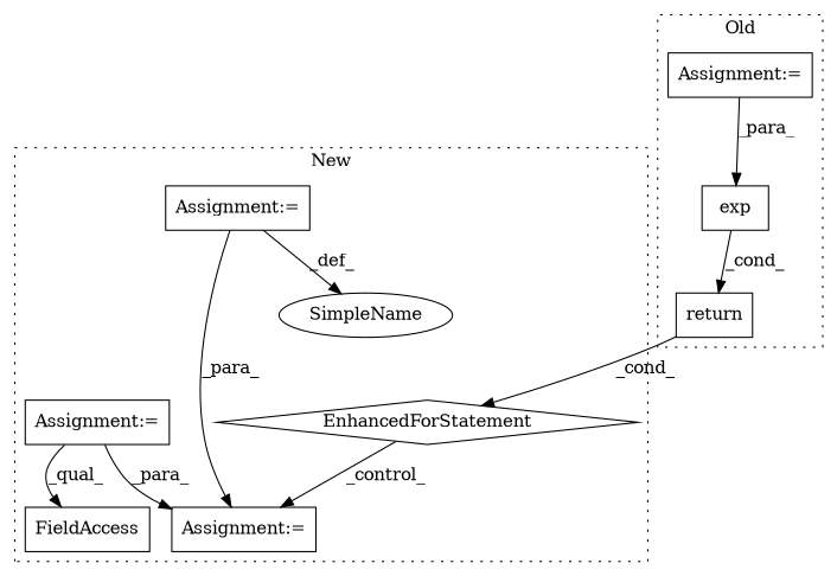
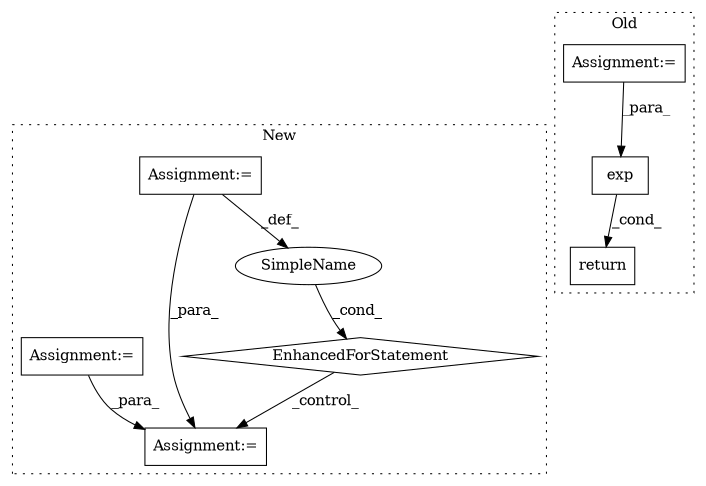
  digraph {
    fontname="DejaVu Serif"
    node [a=7 fontname="DejaVu Serif" l=1 s="1478,1573" shape=box]
    edge [fontname="DejaVu Serif"]
    n1 [a=32 l="4,1" label=exp s="1725,1732"]
    n2 [label="Assignment:=" s=1672]
    n3 [a=41 l=7 label=return s=1712]
    n4 [a=70 l="64,2" label=EnhancedForStatement shape=diamond]
    n5 [l="64,2" label="Assignment:="]
    n6 [label="Assignment:=" s=1656]
    n7 [a=42 l=6 label=SimpleName s=1546 shape=ellipse]
    n8 [label="Assignment:=" s=1407]
-   n9 [a=22 l=7 label=FieldAccess s=1632]
    subgraph cluster_1 {
      label=Old
      style=dotted
      n1
      n2
      n3
    }
    subgraph cluster_2 {
      label=New
      style=dotted
      n4
      n5
      n6
      n7
      n8
-     n9
    }
    n1 -> n3 [label=_cond_]
    n2 -> n1 [label=_para_]
    n4 -> n6 [label=_control_]
    n5 -> n6 [label=_para_]
    n5 -> n7 [label=_def_]
-   n3 -> n4 [label=_cond_]
+   n7 -> n4 [label=_cond_]
    n8 -> n6 [label=_para_]
-   n8 -> n9 [label=_qual_]
  }
